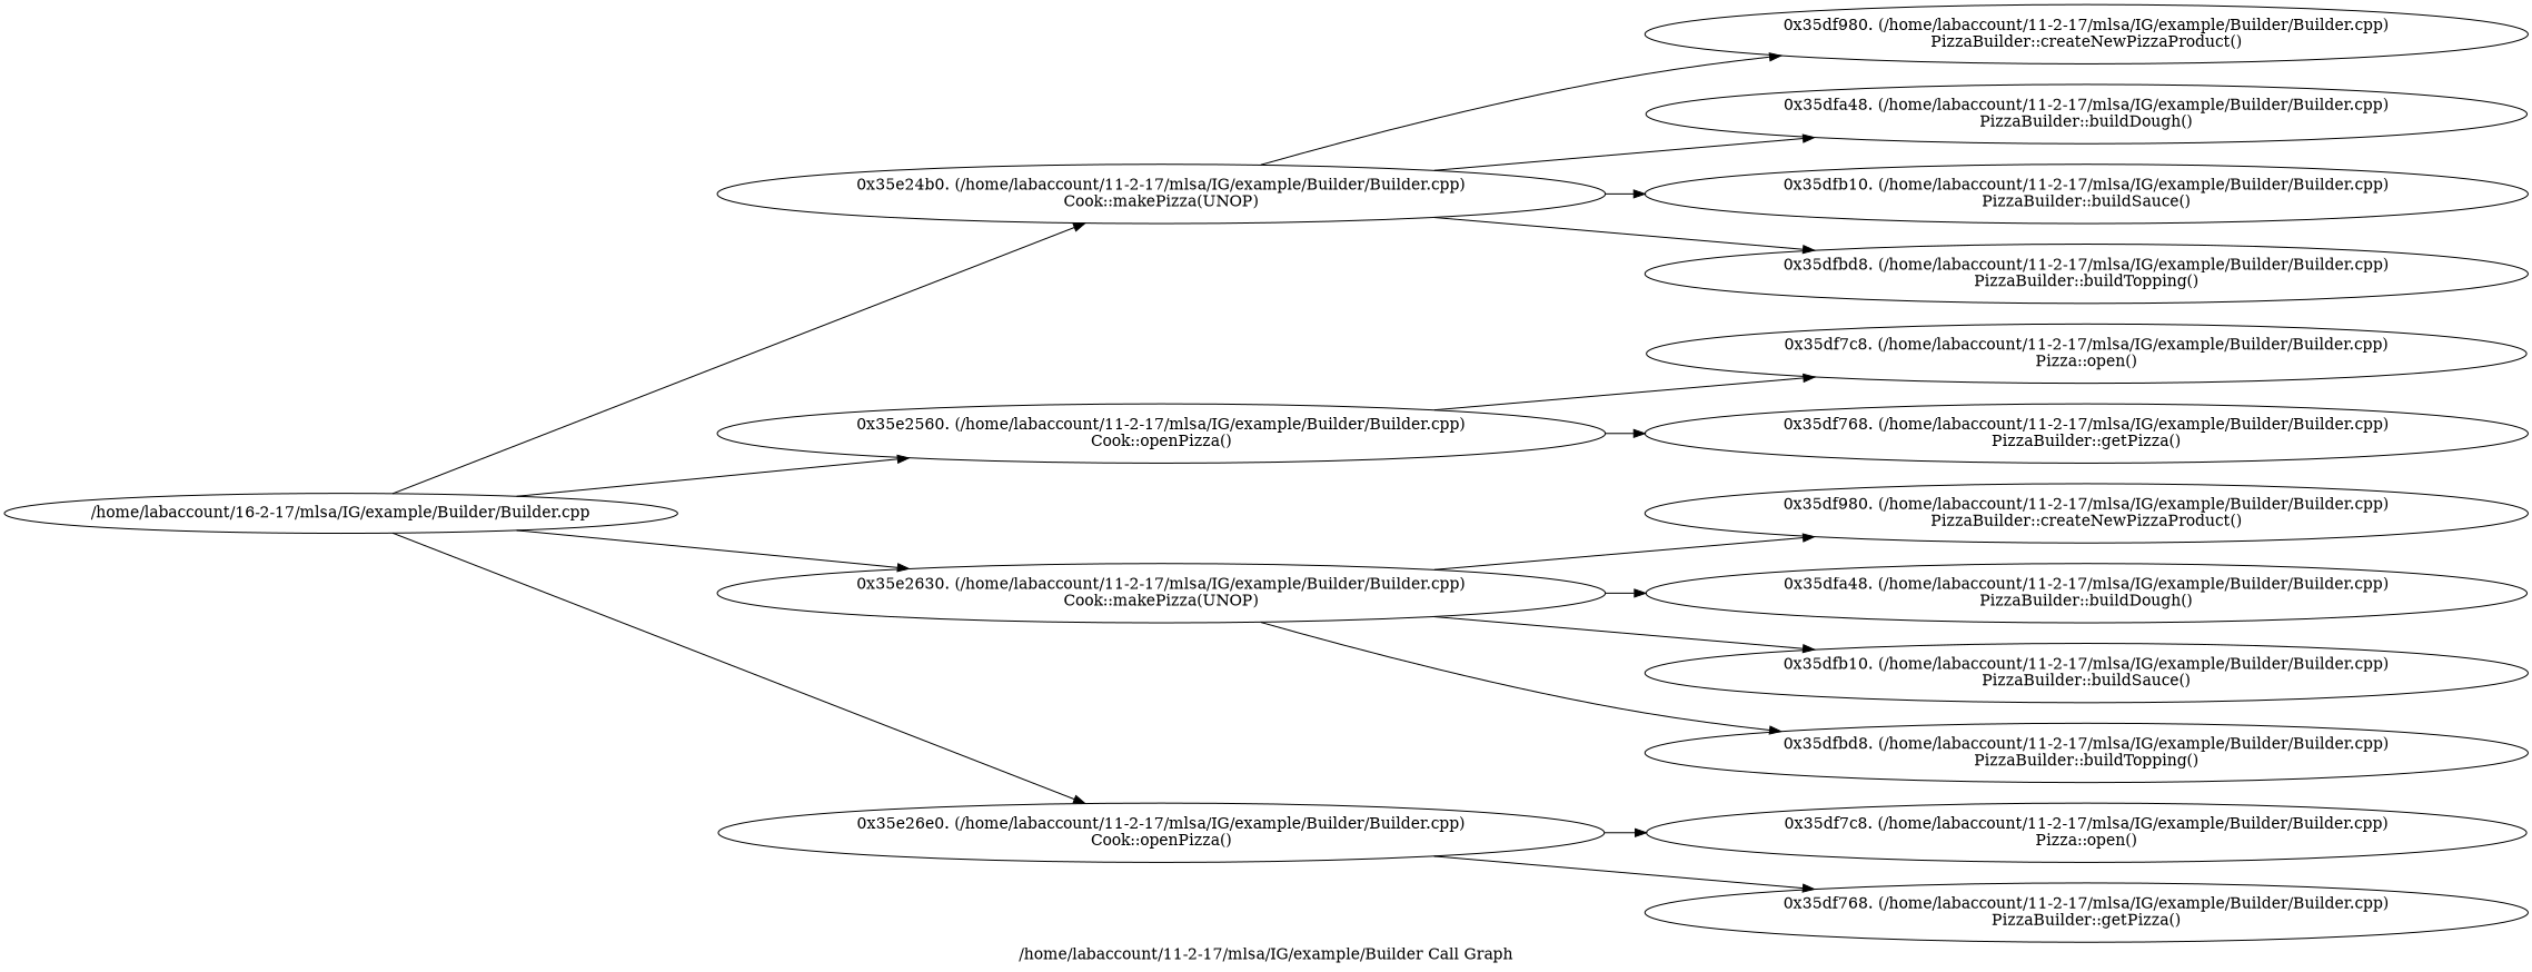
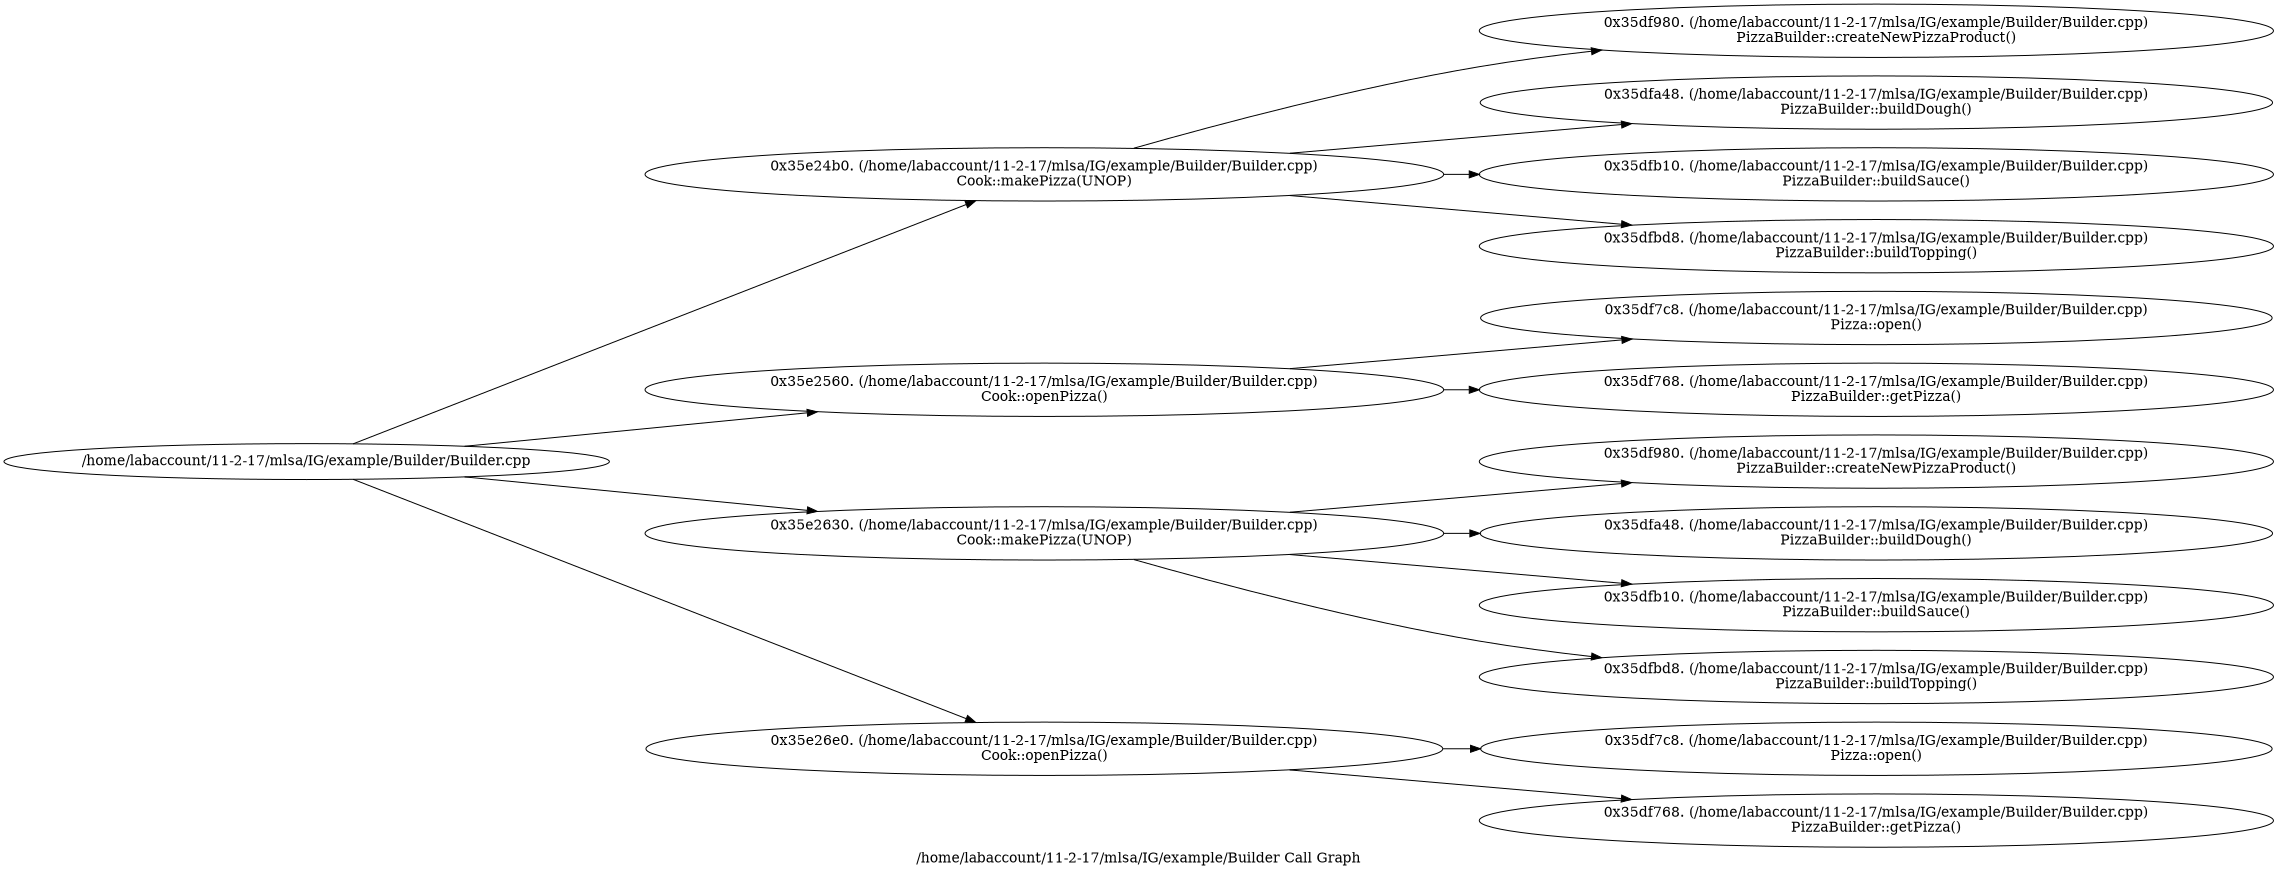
  digraph {
    label="/home/labaccount/11-2-17/mlsa/IG/example/Builder Call Graph"
    rankdir=LR
    node [shape=oval]
-   n1 [label="/home/labaccount/16-2-17/mlsa/IG/example/Builder/Builder.cpp"]
+   n1 [label="/home/labaccount/11-2-17/mlsa/IG/example/Builder/Builder.cpp"]
    n2 [label="0x35e24b0. (/home/labaccount/11-2-17/mlsa/IG/example/Builder/Builder.cpp)\nCook::makePizza(UNOP)"]
    n3 [label="0x35e2560. (/home/labaccount/11-2-17/mlsa/IG/example/Builder/Builder.cpp)\nCook::openPizza()"]
    n4 [label="0x35e2630. (/home/labaccount/11-2-17/mlsa/IG/example/Builder/Builder.cpp)\nCook::makePizza(UNOP)"]
    n5 [label="0x35e26e0. (/home/labaccount/11-2-17/mlsa/IG/example/Builder/Builder.cpp)\nCook::openPizza()"]
    n6 [label="0x35df980. (/home/labaccount/11-2-17/mlsa/IG/example/Builder/Builder.cpp)\nPizzaBuilder::createNewPizzaProduct()"]
    n7 [label="0x35dfa48. (/home/labaccount/11-2-17/mlsa/IG/example/Builder/Builder.cpp)\nPizzaBuilder::buildDough()"]
    n8 [label="0x35dfb10. (/home/labaccount/11-2-17/mlsa/IG/example/Builder/Builder.cpp)\nPizzaBuilder::buildSauce()"]
    n9 [label="0x35dfbd8. (/home/labaccount/11-2-17/mlsa/IG/example/Builder/Builder.cpp)\nPizzaBuilder::buildTopping()"]
    n10 [label="0x35df7c8. (/home/labaccount/11-2-17/mlsa/IG/example/Builder/Builder.cpp)\nPizza::open()"]
    n11 [label="0x35df768. (/home/labaccount/11-2-17/mlsa/IG/example/Builder/Builder.cpp)\nPizzaBuilder::getPizza()"]
    n12 [label="0x35df980. (/home/labaccount/11-2-17/mlsa/IG/example/Builder/Builder.cpp)\nPizzaBuilder::createNewPizzaProduct()"]
    n13 [label="0x35dfa48. (/home/labaccount/11-2-17/mlsa/IG/example/Builder/Builder.cpp)\nPizzaBuilder::buildDough()"]
    n14 [label="0x35dfb10. (/home/labaccount/11-2-17/mlsa/IG/example/Builder/Builder.cpp)\nPizzaBuilder::buildSauce()"]
    n15 [label="0x35dfbd8. (/home/labaccount/11-2-17/mlsa/IG/example/Builder/Builder.cpp)\nPizzaBuilder::buildTopping()"]
    n16 [label="0x35df7c8. (/home/labaccount/11-2-17/mlsa/IG/example/Builder/Builder.cpp)\nPizza::open()"]
    n17 [label="0x35df768. (/home/labaccount/11-2-17/mlsa/IG/example/Builder/Builder.cpp)\nPizzaBuilder::getPizza()"]
    n1 -> n2
    n1 -> n3
    n1 -> n4
    n1 -> n5
    n2 -> n6
    n2 -> n7
    n2 -> n8
    n2 -> n9
    n3 -> n10
    n3 -> n11
    n4 -> n12
    n4 -> n13
    n4 -> n14
    n4 -> n15
    n5 -> n16
    n5 -> n17
  }
